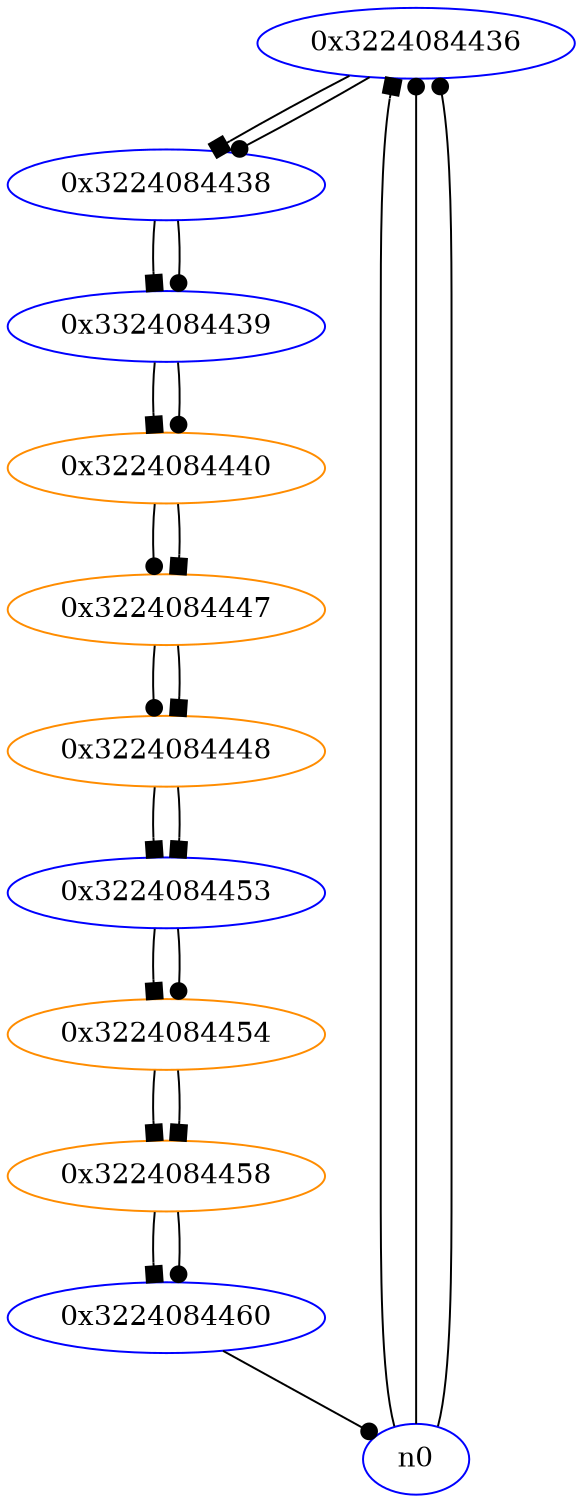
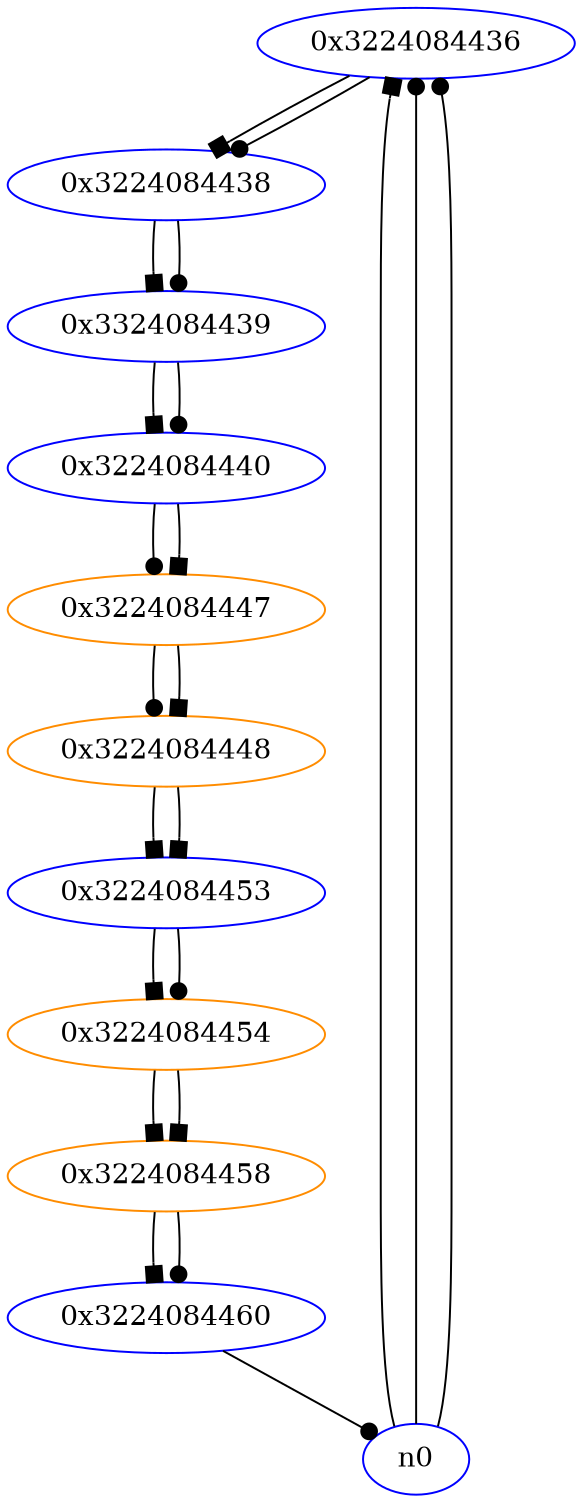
  digraph {
    node [color=blue]
    edge [arrowhead=box]
    n1 [label="0x3224084436"]
    n2 [label="0x3224084438"]
    n3 [label="0x3324084439"]
-   n4 [color=darkorange label="0x3224084440"]
+   n4 [label="0x3224084440"]
    n5 [color=darkorange label="0x3224084447"]
    n6 [color=darkorange label="0x3224084448"]
    n7 [label="0x3224084453"]
    n8 [color=darkorange label="0x3224084454"]
    n9 [color=darkorange label="0x3224084458"]
    n10 [label="0x3224084460"]
    n0
    n1 -> n2
    n1 -> n2 [arrowhead=dot]
    n2 -> n3
    n2 -> n3 [arrowhead=dot]
    n3 -> n4
    n3 -> n4 [arrowhead=dot]
    n4 -> n5 [arrowhead=dot]
    n4 -> n5
    n5 -> n6 [arrowhead=dot]
    n5 -> n6
    n6 -> n7
    n6 -> n7
    n7 -> n8
    n7 -> n8 [arrowhead=dot]
    n8 -> n9
    n8 -> n9
    n9 -> n10
    n9 -> n10 [arrowhead=dot]
    n10 -> n0 [arrowhead=dot]
    n0 -> n1
    n0 -> n1 [arrowhead=dot]
    n0 -> n1 [arrowhead=dot]
  }
